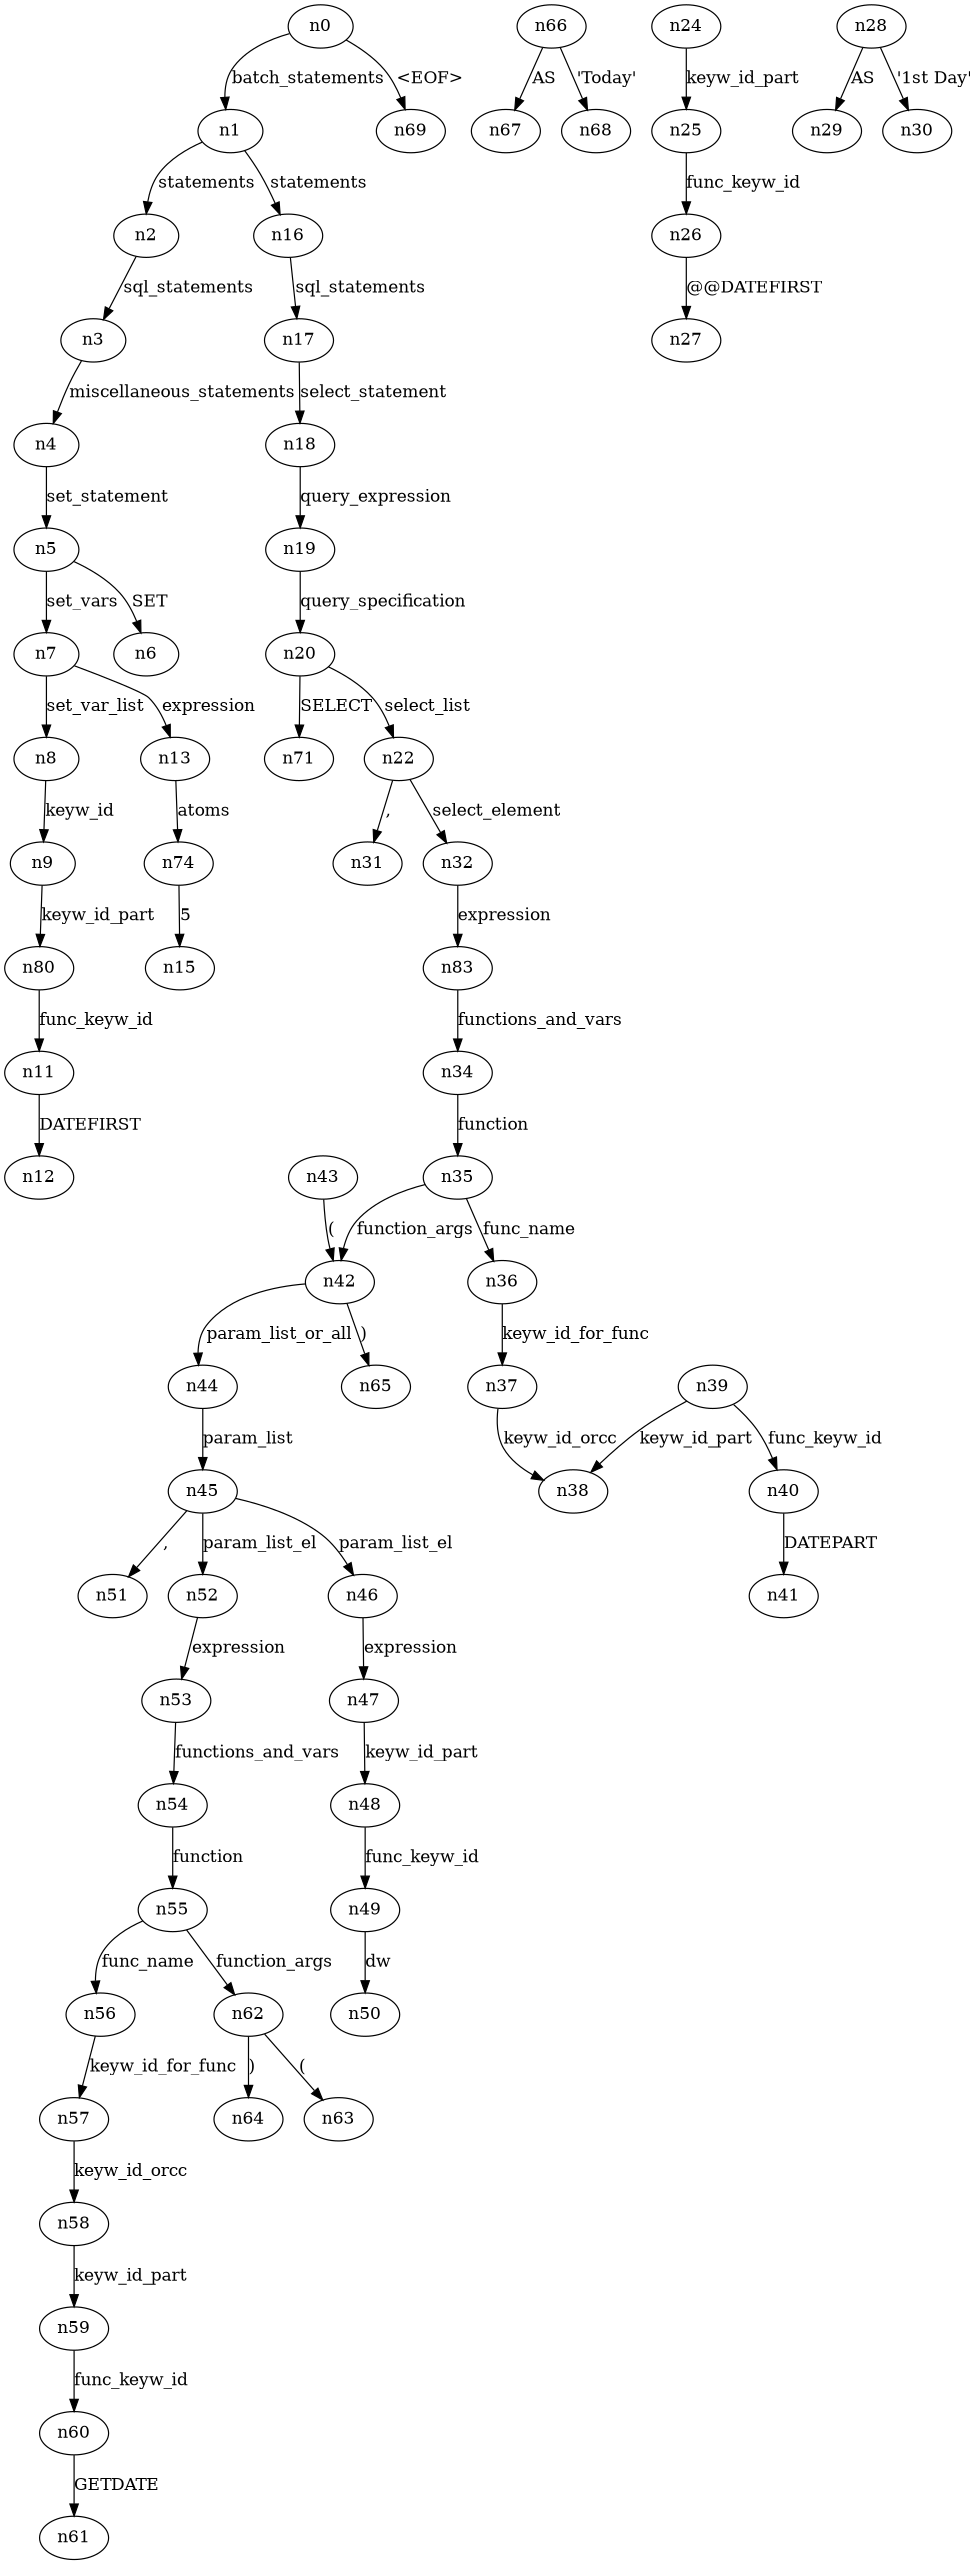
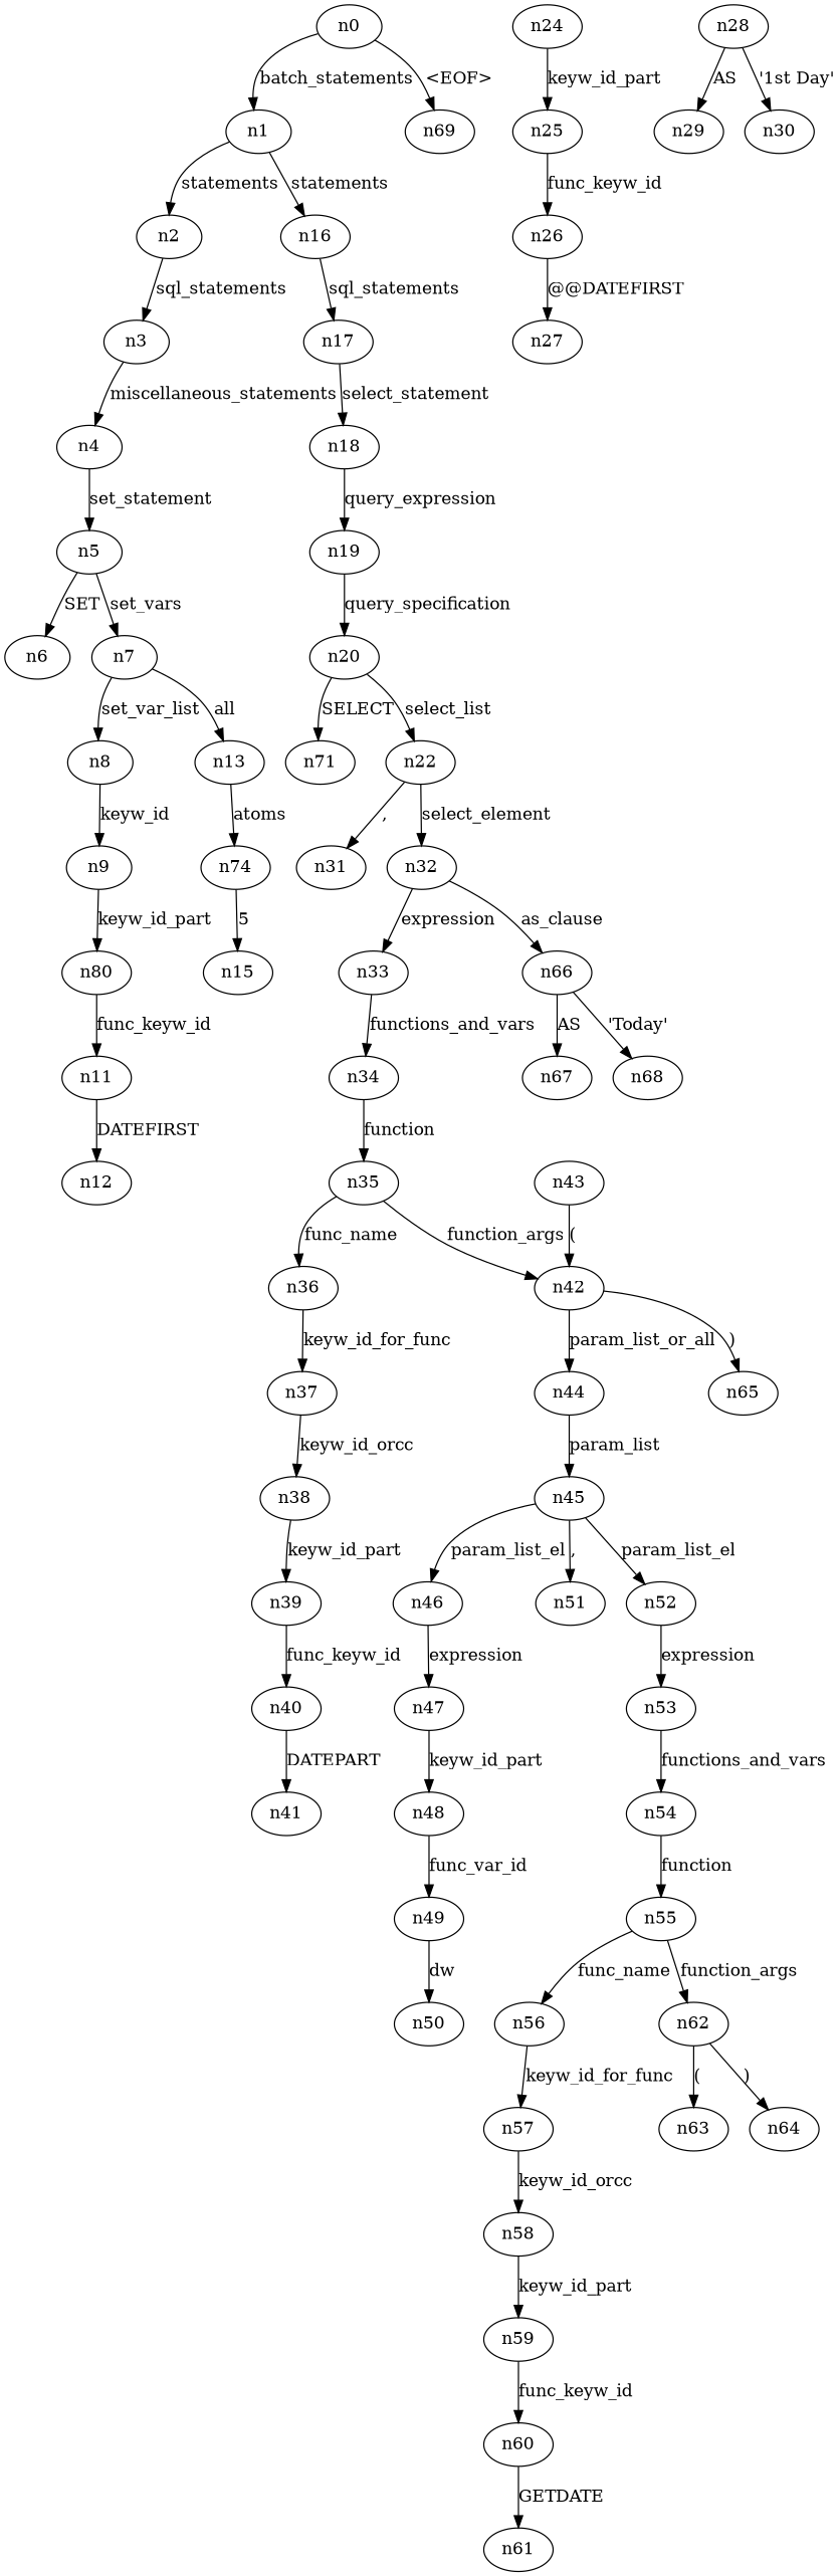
  digraph {
    n0
    n1
    n69
    n2
    n16
    n3
    n17
    n4
    n5
    n6
    n7
    n8
    n13
    n9
    n14 [label=n74]
    n10 [label=n80]
    n11
    n12
    n15
    n18
    n19
    n20
    n21 [label=n71]
    n22
    n31
    n32
-   n33 [label=n83]
+   n33
    n66
    n24
    n25
    n28
    n29
    n30
    n26
    n27
    n34
    n67
    n68
    n35
    n36
    n42
    n37
    n44
    n65
    n38
    n39
    n40
    n41
    n43
    n45
    n46
    n51
    n52
    n47
    n53
    n48
    n49
    n50
    n54
    n55
    n56
    n62
    n57
    n63
    n64
    n58
    n59
    n60
    n61
    n0 -> n1 [label=batch_statements]
    n0 -> n69 [label="<EOF>"]
    n1 -> n2 [label=statements]
    n1 -> n16 [label=statements]
    n2 -> n3 [label=sql_statements]
    n16 -> n17 [label=sql_statements]
    n3 -> n4 [label=miscellaneous_statements]
    n17 -> n18 [label=select_statement]
    n4 -> n5 [label=set_statement]
    n5 -> n6 [label=SET]
    n5 -> n7 [label=set_vars]
    n7 -> n8 [label=set_var_list]
-   n7 -> n13 [label=expression]
+   n7 -> n13 [label=all]
    n8 -> n9 [label=keyw_id]
    n13 -> n14 [label=atoms]
    n9 -> n10 [label=keyw_id_part]
    n14 -> n15 [label=5]
    n10 -> n11 [label=func_keyw_id]
    n11 -> n12 [label=DATEFIRST]
    n18 -> n19 [label=query_expression]
    n19 -> n20 [label=query_specification]
    n20 -> n21 [label=SELECT]
    n20 -> n22 [label=select_list]
    n22 -> n31 [label=","]
    n22 -> n32 [label=select_element]
    n32 -> n33 [label=expression]
+   n32 -> n66 [label=as_clause]
    n33 -> n34 [label=functions_and_vars]
    n66 -> n67 [label=AS]
    n66 -> n68 [label="'Today'"]
    n24 -> n25 [label=keyw_id_part]
    n25 -> n26 [label=func_keyw_id]
    n28 -> n29 [label=AS]
    n28 -> n30 [label="'1st Day'"]
    n26 -> n27 [label="@@DATEFIRST"]
    n34 -> n35 [label=function]
    n35 -> n36 [label=func_name]
    n35 -> n42 [label=function_args]
    n36 -> n37 [label=keyw_id_for_func]
    n42 -> n44 [label=param_list_or_all]
    n42 -> n65 [label=")"]
    n37 -> n38 [label=keyw_id_orcc]
    n44 -> n45 [label=param_list]
-   n39 -> n38 [label=keyw_id_part]
+   n38 -> n39 [label=keyw_id_part]
    n39 -> n40 [label=func_keyw_id]
    n40 -> n41 [label=DATEPART]
    n43 -> n42 [label="("]
    n45 -> n46 [label=param_list_el]
    n45 -> n51 [label=","]
    n45 -> n52 [label=param_list_el]
    n46 -> n47 [label=expression]
    n52 -> n53 [label=expression]
    n47 -> n48 [label=keyw_id_part]
    n53 -> n54 [label=functions_and_vars]
-   n48 -> n49 [label=func_keyw_id]
+   n48 -> n49 [label=func_var_id]
    n49 -> n50 [label=dw]
    n54 -> n55 [label=function]
    n55 -> n56 [label=func_name]
    n55 -> n62 [label=function_args]
    n56 -> n57 [label=keyw_id_for_func]
    n62 -> n63 [label="("]
    n62 -> n64 [label=")"]
    n57 -> n58 [label=keyw_id_orcc]
    n58 -> n59 [label=keyw_id_part]
    n59 -> n60 [label=func_keyw_id]
    n60 -> n61 [label=GETDATE]
  }
